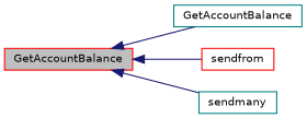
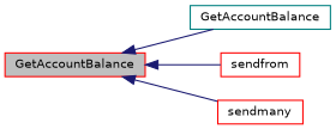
  digraph {
    rankdir=LR
    node [color=red fillcolor=white fontname=Helvetica fontsize=10 shape=record style=filled]
    edge [color=midnightblue dir=back fontname=Helvetica fontsize=10 labelfontname=Helvetica labelfontsize=10 style=solid]
    n1 [fillcolor=grey75 fontcolor=black height=0.2 label=GetAccountBalance width=0.4]
    n2 [color=teal height=0.2 label=GetAccountBalance width=0.4]
    n3 [height=0.2 label=sendfrom width=0.4]
-   n4 [color=teal height=0.2 label=sendmany width=0.4]
+   n4 [height=0.2 label=sendmany width=0.4]
    n1 -> n2
    n1 -> n3
    n1 -> n4
  }
